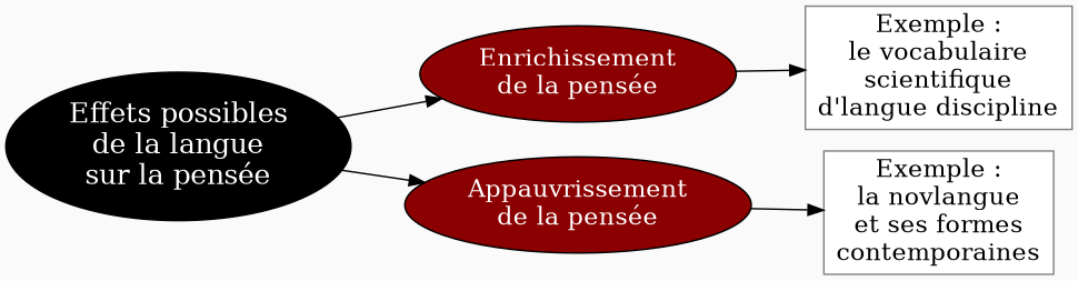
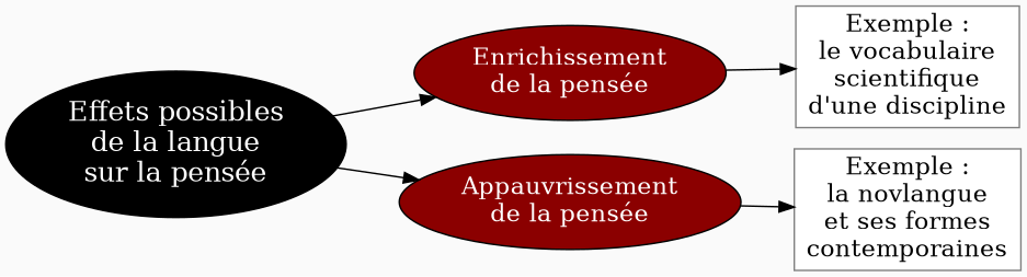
  digraph {
    bgcolor=grey98
    nodesep=0.2
    ranksep=0.1
    splines=curves
    style=filled
    rankdir=LR
    node [fillcolor=red4 fontcolor=white fontsize=16 style=filled]
    edge [minlen=4]
    n1 [fillcolor=12 fontsize=18 label="Effets possibles\nde la langue\nsur la pensée"]
    n2 [label="Enrichissement\nde la pensée"]
    n3 [label="Appauvrissement\nde la pensée"]
-   n4 [color=grey50 fillcolor=white fontcolor=black label="Exemple :\nle vocabulaire\nscientifique\nd'langue discipline" shape=box]
+   n4 [color=grey50 fillcolor=white fontcolor=black label="Exemple :\nle vocabulaire\nscientifique\nd'une discipline" shape=box]
    n5 [color=grey50 fillcolor=white fontcolor=black label="Exemple :\nla novlangue\net ses formes\ncontemporaines" shape=box]
    n1 -> n2
    n1 -> n3
    n2 -> n4
    n3 -> n5
  }
